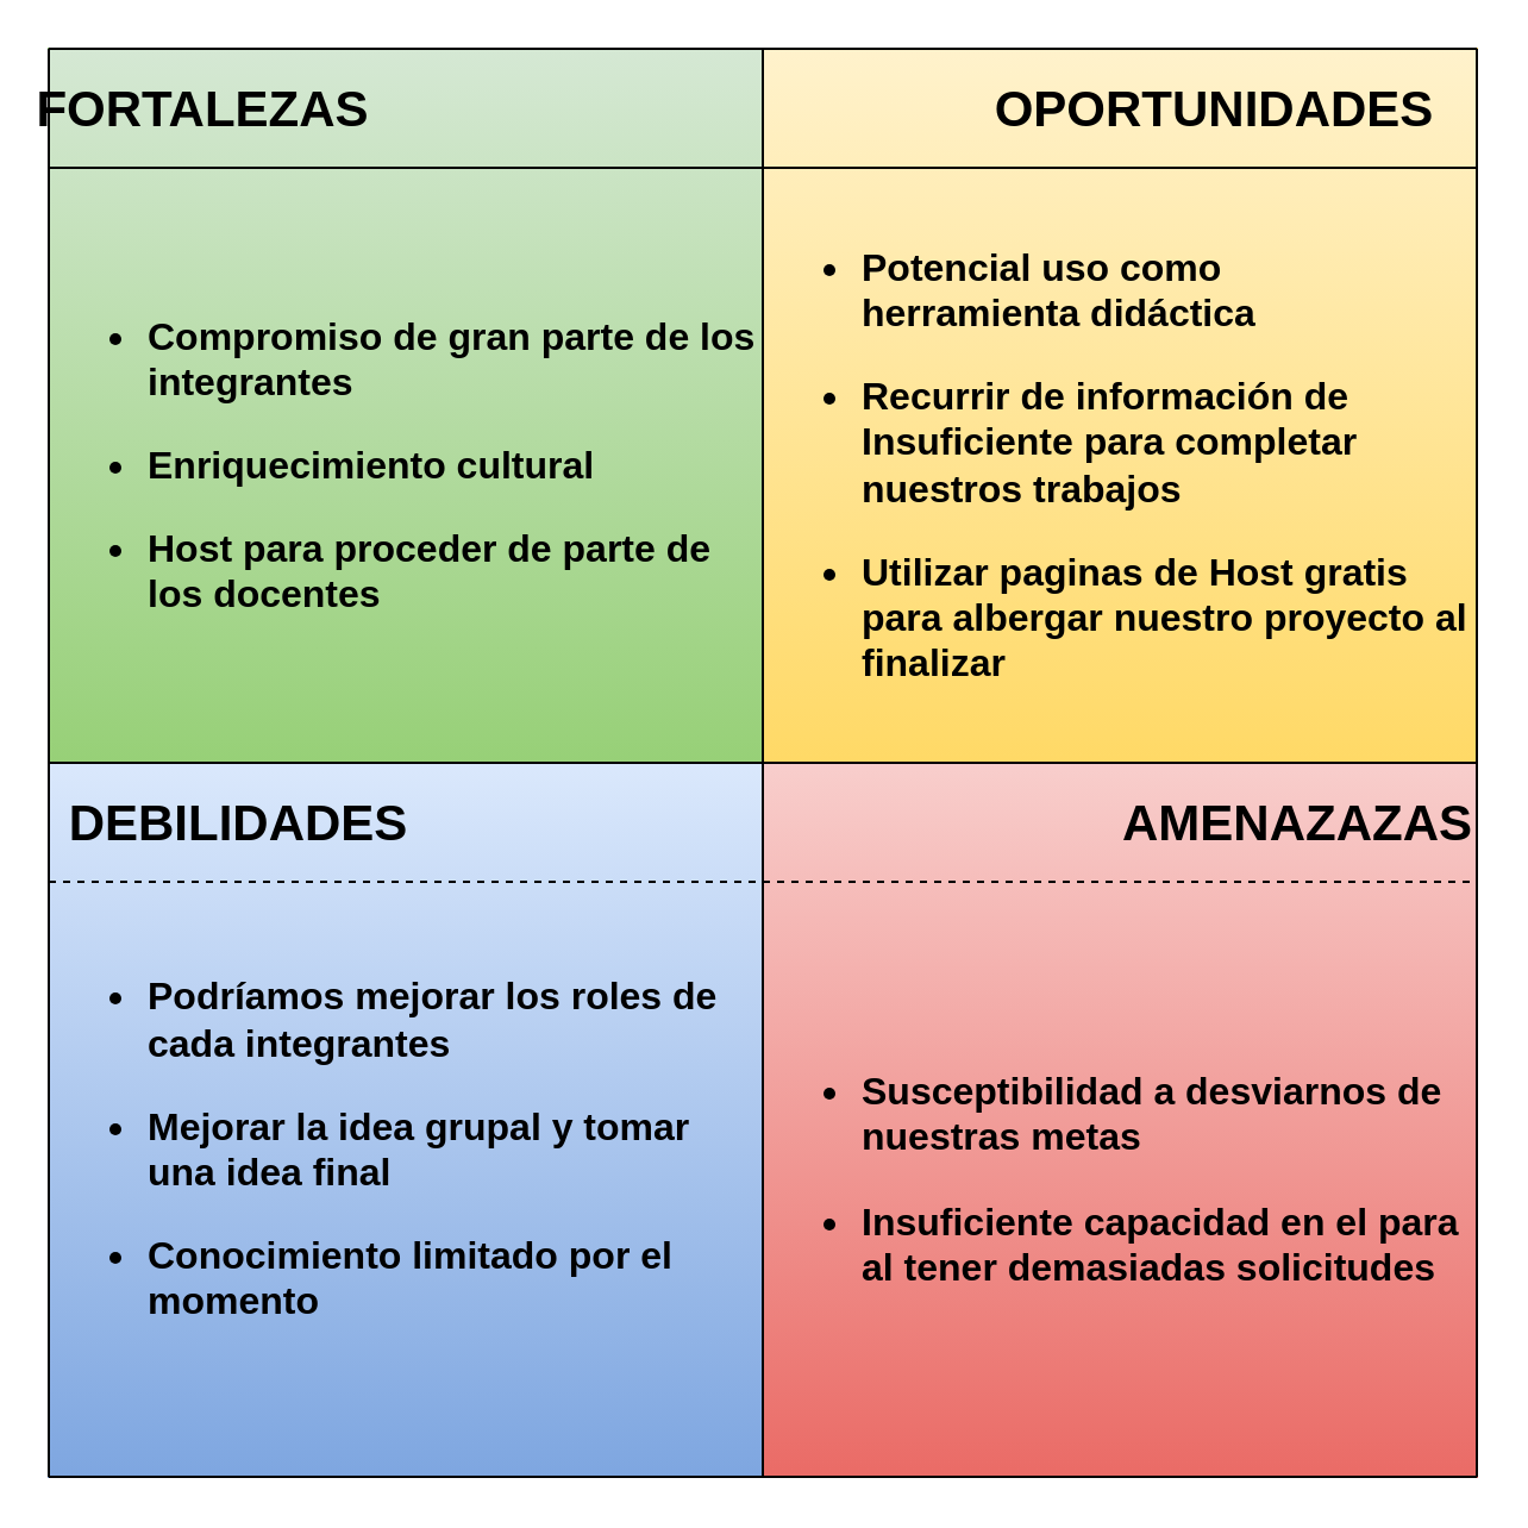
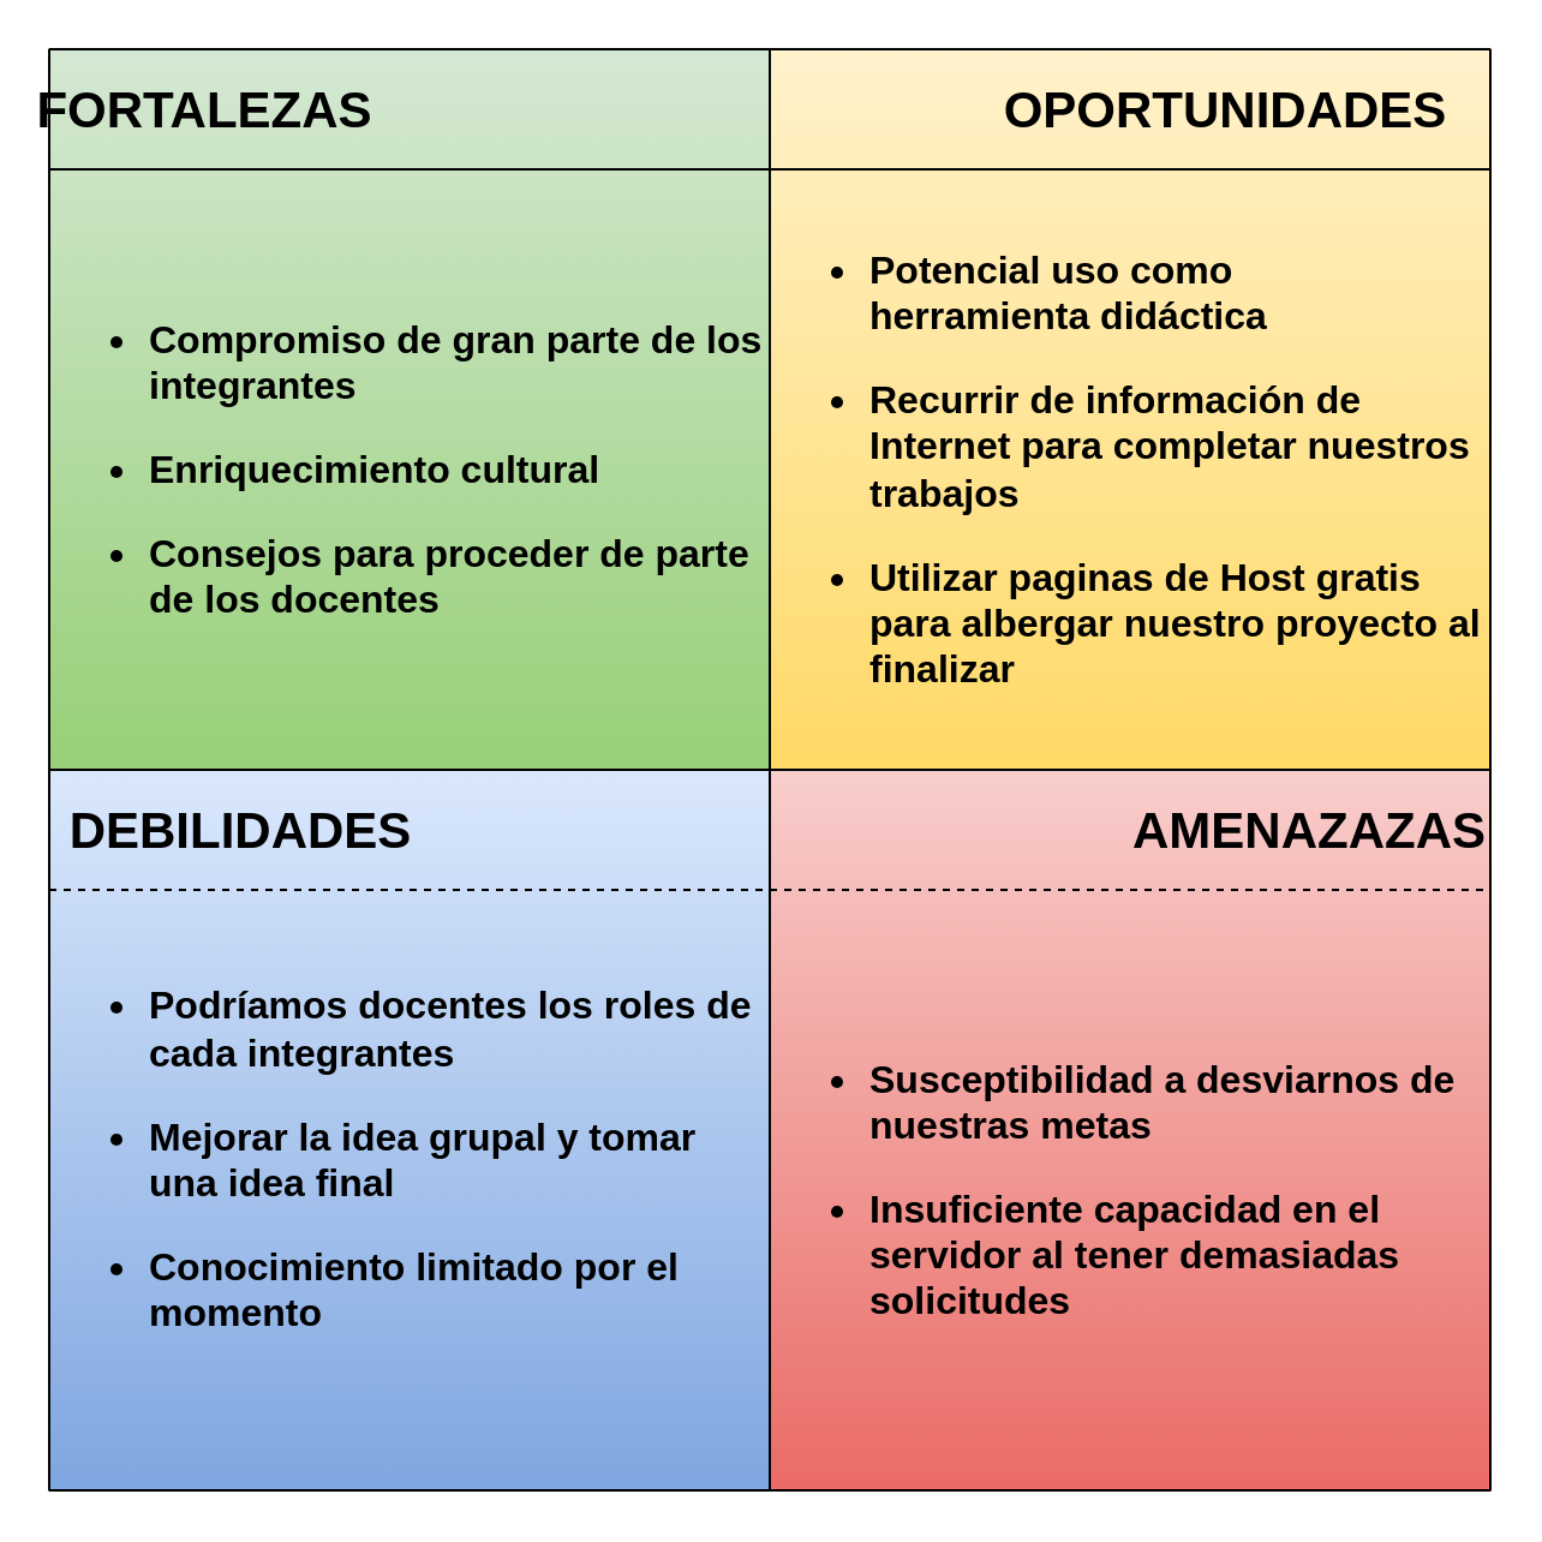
  <mxCell id="0" />
  <mxCell id="1" parent="0" />
  <mxCell id="2" value="" style="rounded=0;whiteSpace=wrap;html=1;fillColor=#d5e8d4;strokeColor=#82b366;gradientColor=#97d077;" vertex="1" parent="1"><mxGeometry x="20" y="20" width="300" height="300" as="geometry" /></mxCell>
  <mxCell id="3" value="" style="rounded=0;whiteSpace=wrap;html=1;fillColor=#fff2cc;strokeColor=#d6b656;gradientColor=#ffd966;" vertex="1" parent="1"><mxGeometry x="320" y="20" width="300" height="300" as="geometry" /></mxCell>
  <mxCell id="4" value="" style="rounded=0;whiteSpace=wrap;html=1;fillColor=#dae8fc;strokeColor=#6c8ebf;gradientColor=#7ea6e0;" vertex="1" parent="1"><mxGeometry x="20" y="320" width="300" height="300" as="geometry" /></mxCell>
  <mxCell id="5" value="" style="rounded=0;whiteSpace=wrap;html=1;fillColor=#f8cecc;strokeColor=#b85450;gradientColor=#ea6b66;" vertex="1" parent="1"><mxGeometry x="320" y="320" width="300" height="300" as="geometry" /></mxCell>
  <mxCell id="6" value="" style="endArrow=none;html=1;rounded=0;entryX=1;entryY=0;entryDx=0;entryDy=0;exitX=0;exitY=0;exitDx=0;exitDy=0;dashed=1;" edge="1" parent="1" source="20" target="21"><mxGeometry width="50" height="50" relative="1" as="geometry"><mxPoint x="10" y="360" as="sourcePoint" /><mxPoint x="310" y="310" as="targetPoint" /></mxGeometry></mxCell>
  <mxCell id="7" value="" style="endArrow=none;html=1;rounded=0;entryX=0;entryY=0;entryDx=0;entryDy=0;exitX=0;exitY=1;exitDx=0;exitDy=0;" edge="1" parent="1" source="5" target="3"><mxGeometry width="50" height="50" relative="1" as="geometry"><mxPoint x="260" y="360" as="sourcePoint" /><mxPoint x="310" y="310" as="targetPoint" /></mxGeometry></mxCell>
  <mxCell id="8" value="" style="endArrow=none;html=1;rounded=0;entryX=1;entryY=0;entryDx=0;entryDy=0;exitX=0;exitY=1;exitDx=0;exitDy=0;" edge="1" parent="1" source="2" target="5"><mxGeometry width="50" height="50" relative="1" as="geometry"><mxPoint x="330" y="630" as="sourcePoint" /><mxPoint x="330" y="30" as="targetPoint" /></mxGeometry></mxCell>
  <mxCell id="9" value="" style="endArrow=none;html=1;rounded=0;entryX=0;entryY=0;entryDx=0;entryDy=0;exitX=0;exitY=1;exitDx=0;exitDy=0;" edge="1" parent="1" source="4" target="2"><mxGeometry width="50" height="50" relative="1" as="geometry"><mxPoint x="340" y="640" as="sourcePoint" /><mxPoint x="340" y="40" as="targetPoint" /></mxGeometry></mxCell>
  <mxCell id="10" value="" style="endArrow=none;html=1;rounded=0;entryX=1;entryY=1;entryDx=0;entryDy=0;exitX=0;exitY=1;exitDx=0;exitDy=0;" edge="1" parent="1" source="4" target="5"><mxGeometry width="50" height="50" relative="1" as="geometry"><mxPoint x="350" y="650" as="sourcePoint" /><mxPoint x="350" y="50" as="targetPoint" /></mxGeometry></mxCell>
  <mxCell id="11" value="" style="endArrow=none;html=1;rounded=0;entryX=1;entryY=0;entryDx=0;entryDy=0;exitX=1;exitY=1;exitDx=0;exitDy=0;" edge="1" parent="1" source="5" target="3"><mxGeometry width="50" height="50" relative="1" as="geometry"><mxPoint x="360" y="660" as="sourcePoint" /><mxPoint x="360" y="60" as="targetPoint" /></mxGeometry></mxCell>
  <mxCell id="12" value="" style="endArrow=none;html=1;rounded=0;entryX=0;entryY=0;entryDx=0;entryDy=0;exitX=1;exitY=0;exitDx=0;exitDy=0;" edge="1" parent="1" source="3" target="2"><mxGeometry width="50" height="50" relative="1" as="geometry"><mxPoint x="370" y="670" as="sourcePoint" /><mxPoint x="370" y="70" as="targetPoint" /></mxGeometry></mxCell>
  <mxCell id="13" value="" style="endArrow=none;html=1;rounded=0;" edge="1" parent="1"><mxGeometry width="50" height="50" relative="1" as="geometry"><mxPoint x="620" y="70" as="sourcePoint" /><mxPoint x="20" y="70" as="targetPoint" /></mxGeometry></mxCell>
  <mxCell id="14" value="&lt;b&gt;&lt;font style=&quot;font-size: 21px&quot;&gt;FORTALEZAS&lt;/font&gt;&lt;/b&gt;" style="text;html=1;strokeColor=none;fillColor=none;align=center;verticalAlign=middle;whiteSpace=wrap;rounded=0;" vertex="1" parent="1"><mxGeometry x="55" y="30" width="60" height="30" as="geometry" /></mxCell>
  <mxCell id="15" value="&lt;b&gt;&lt;font style=&quot;font-size: 21px&quot;&gt;OPORTUNIDADES&lt;/font&gt;&lt;/b&gt;" style="text;html=1;strokeColor=none;fillColor=none;align=center;verticalAlign=middle;whiteSpace=wrap;rounded=0;" vertex="1" parent="1"><mxGeometry x="480" y="30" width="60" height="30" as="geometry" /></mxCell>
  <mxCell id="16" value="&lt;b&gt;&lt;font style=&quot;font-size: 21px&quot;&gt;DEBILIDADES&lt;/font&gt;&lt;/b&gt;" style="text;html=1;strokeColor=none;fillColor=none;align=center;verticalAlign=middle;whiteSpace=wrap;rounded=0;" vertex="1" parent="1"><mxGeometry x="70" y="330" width="60" height="30" as="geometry" /></mxCell>
  <mxCell id="17" value="&lt;b&gt;&lt;font style=&quot;font-size: 21px&quot;&gt;AMENAZAZAS&lt;/font&gt;&lt;/b&gt;" style="text;html=1;strokeColor=none;fillColor=none;align=center;verticalAlign=middle;whiteSpace=wrap;rounded=0;" vertex="1" parent="1"><mxGeometry x="515" y="330" width="60" height="30" as="geometry" /></mxCell>
- <mxCell id="18" value="&lt;ul style=&quot;font-size: 16px&quot;&gt;&lt;li&gt;&lt;span&gt;&lt;b&gt;Compromiso de gran parte de los integrantes&lt;/b&gt;&lt;/span&gt;&lt;/li&gt;&lt;/ul&gt;&lt;ul style=&quot;font-size: 16px&quot;&gt;&lt;li&gt;&lt;b&gt;Enriquecimiento cultural&lt;/b&gt;&lt;/li&gt;&lt;/ul&gt;&lt;ul style=&quot;font-size: 16px&quot;&gt;&lt;li&gt;&lt;b&gt;Host para proceder de parte de los docentes&lt;/b&gt;&lt;/li&gt;&lt;/ul&gt;" style="text;html=1;strokeColor=none;fillColor=none;align=left;verticalAlign=middle;whiteSpace=wrap;rounded=0;fontSize=21;" vertex="1" parent="1"><mxGeometry x="20" y="70" width="300" height="250" as="geometry" /></mxCell>
- <mxCell id="19" value="&lt;ul style=&quot;font-size: 16px&quot;&gt;&lt;li&gt;&lt;b&gt;&lt;span&gt;Potencial uso como herramienta&amp;nbsp;&lt;/span&gt;&lt;span&gt;didáctica&lt;/span&gt;&lt;/b&gt;&lt;/li&gt;&lt;/ul&gt;&lt;ul style=&quot;font-size: 16px&quot;&gt;&lt;li&gt;&lt;span&gt;&lt;b&gt;Recurrir de información&amp;nbsp;de Insuficiente&amp;nbsp;para completar nuestros trabajos&lt;/b&gt;&lt;/span&gt;&lt;/li&gt;&lt;/ul&gt;&lt;ul style=&quot;font-size: 16px&quot;&gt;&lt;li&gt;&lt;span&gt;&lt;b&gt;Utilizar paginas de Host gratis para albergar nuestro proyecto al finalizar&lt;/b&gt;&lt;/span&gt;&lt;/li&gt;&lt;/ul&gt;" style="text;html=1;strokeColor=none;fillColor=none;align=left;verticalAlign=middle;whiteSpace=wrap;rounded=0;fontSize=21;" vertex="1" parent="1"><mxGeometry x="320" y="70" width="300" height="250" as="geometry" /></mxCell>
- <mxCell id="20" value="&lt;ul style=&quot;font-size: 16px&quot;&gt;&lt;li&gt;&lt;span&gt;&lt;b&gt;Podríamos&amp;nbsp;mejorar los roles de cada integrantes&lt;/b&gt;&lt;/span&gt;&lt;/li&gt;&lt;/ul&gt;&lt;ul style=&quot;font-size: 16px&quot;&gt;&lt;li&gt;&lt;span&gt;&lt;b&gt;Mejorar la idea grupal y tomar una idea final&lt;/b&gt;&lt;/span&gt;&lt;/li&gt;&lt;/ul&gt;&lt;ul style=&quot;font-size: 16px&quot;&gt;&lt;li&gt;&lt;b&gt;Conocimiento limitado por el momento&lt;/b&gt;&lt;/li&gt;&lt;/ul&gt;&lt;div&gt;&lt;span style=&quot;font-size: 16px&quot;&gt;&lt;br&gt;&lt;/span&gt;&lt;/div&gt;" style="text;html=1;strokeColor=none;fillColor=none;align=left;verticalAlign=middle;whiteSpace=wrap;rounded=0;fontSize=21;" vertex="1" parent="1"><mxGeometry x="20" y="370" width="300" height="250" as="geometry" /></mxCell>
- <mxCell id="21" value="&lt;ul style=&quot;font-size: 16px&quot;&gt;&lt;li&gt;&lt;span&gt;&lt;b&gt;Susceptibilidad&amp;nbsp;a desviarnos de nuestras metas&lt;/b&gt;&lt;/span&gt;&lt;/li&gt;&lt;/ul&gt;&lt;ul style=&quot;font-size: 16px&quot;&gt;&lt;li&gt;&lt;b&gt;Insuficiente capacidad en el para al tener demasiadas solicitudes&lt;/b&gt;&lt;/li&gt;&lt;/ul&gt;" style="text;html=1;strokeColor=none;fillColor=none;align=left;verticalAlign=middle;whiteSpace=wrap;rounded=0;fontSize=21;" vertex="1" parent="1"><mxGeometry x="320" y="370" width="300" height="250" as="geometry" /></mxCell>
+ <mxCell id="18" value="&lt;ul style=&quot;font-size: 16px&quot;&gt;&lt;li&gt;&lt;span&gt;&lt;b&gt;Compromiso de gran parte de los integrantes&lt;/b&gt;&lt;/span&gt;&lt;/li&gt;&lt;/ul&gt;&lt;ul style=&quot;font-size: 16px&quot;&gt;&lt;li&gt;&lt;b&gt;Enriquecimiento cultural&lt;/b&gt;&lt;/li&gt;&lt;/ul&gt;&lt;ul style=&quot;font-size: 16px&quot;&gt;&lt;li&gt;&lt;b&gt;Consejos para proceder de parte de los docentes&lt;/b&gt;&lt;/li&gt;&lt;/ul&gt;" style="text;html=1;strokeColor=none;fillColor=none;align=left;verticalAlign=middle;whiteSpace=wrap;rounded=0;fontSize=21;" vertex="1" parent="1"><mxGeometry x="20" y="70" width="300" height="250" as="geometry" /></mxCell>
+ <mxCell id="19" value="&lt;ul style=&quot;font-size: 16px&quot;&gt;&lt;li&gt;&lt;b&gt;&lt;span&gt;Potencial uso como herramienta&amp;nbsp;&lt;/span&gt;&lt;span&gt;didáctica&lt;/span&gt;&lt;/b&gt;&lt;/li&gt;&lt;/ul&gt;&lt;ul style=&quot;font-size: 16px&quot;&gt;&lt;li&gt;&lt;span&gt;&lt;b&gt;Recurrir de información&amp;nbsp;de Internet&amp;nbsp;para completar nuestros trabajos&lt;/b&gt;&lt;/span&gt;&lt;/li&gt;&lt;/ul&gt;&lt;ul style=&quot;font-size: 16px&quot;&gt;&lt;li&gt;&lt;span&gt;&lt;b&gt;Utilizar paginas de Host gratis para albergar nuestro proyecto al finalizar&lt;/b&gt;&lt;/span&gt;&lt;/li&gt;&lt;/ul&gt;" style="text;html=1;strokeColor=none;fillColor=none;align=left;verticalAlign=middle;whiteSpace=wrap;rounded=0;fontSize=21;" vertex="1" parent="1"><mxGeometry x="320" y="70" width="300" height="250" as="geometry" /></mxCell>
+ <mxCell id="20" value="&lt;ul style=&quot;font-size: 16px&quot;&gt;&lt;li&gt;&lt;span&gt;&lt;b&gt;Podríamos&amp;nbsp;docentes los roles de cada integrantes&lt;/b&gt;&lt;/span&gt;&lt;/li&gt;&lt;/ul&gt;&lt;ul style=&quot;font-size: 16px&quot;&gt;&lt;li&gt;&lt;span&gt;&lt;b&gt;Mejorar la idea grupal y tomar una idea final&lt;/b&gt;&lt;/span&gt;&lt;/li&gt;&lt;/ul&gt;&lt;ul style=&quot;font-size: 16px&quot;&gt;&lt;li&gt;&lt;b&gt;Conocimiento limitado por el momento&lt;/b&gt;&lt;/li&gt;&lt;/ul&gt;&lt;div&gt;&lt;span style=&quot;font-size: 16px&quot;&gt;&lt;br&gt;&lt;/span&gt;&lt;/div&gt;" style="text;html=1;strokeColor=none;fillColor=none;align=left;verticalAlign=middle;whiteSpace=wrap;rounded=0;fontSize=21;" vertex="1" parent="1"><mxGeometry x="20" y="370" width="300" height="250" as="geometry" /></mxCell>
+ <mxCell id="21" value="&lt;ul style=&quot;font-size: 16px&quot;&gt;&lt;li&gt;&lt;span&gt;&lt;b&gt;Susceptibilidad&amp;nbsp;a desviarnos de nuestras metas&lt;/b&gt;&lt;/span&gt;&lt;/li&gt;&lt;/ul&gt;&lt;ul style=&quot;font-size: 16px&quot;&gt;&lt;li&gt;&lt;b&gt;Insuficiente capacidad en el servidor al tener demasiadas solicitudes&lt;/b&gt;&lt;/li&gt;&lt;/ul&gt;" style="text;html=1;strokeColor=none;fillColor=none;align=left;verticalAlign=middle;whiteSpace=wrap;rounded=0;fontSize=21;" vertex="1" parent="1"><mxGeometry x="320" y="370" width="300" height="250" as="geometry" /></mxCell>
